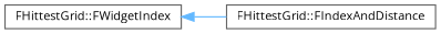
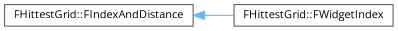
  digraph {
    rankdir=LR
    fontname="Open Sans"
    node [color=grey40 fillcolor=white fontname="Open Sans" fontsize=10 shape=box style=filled]
    n1 [height=0.2 label="FHittestGrid::FWidgetIndex" width=0.4]
    n2 [height=0.2 label="FHittestGrid::FIndexAndDistance" width=0.4]
-   n1 -> n2 [color=steelblue1 dir=back fontname="Open Sans" fontsize=10 labelfontname=Helvetica labelfontsize=10 style=solid]
+   n2 -> n1 [color=steelblue1 dir=back fontname="Open Sans" fontsize=10 labelfontname=Helvetica labelfontsize=10 style=solid]
  }
